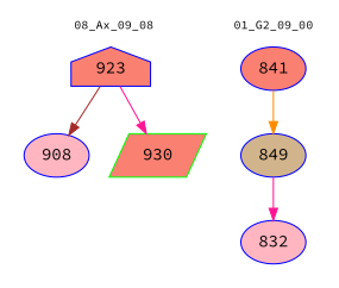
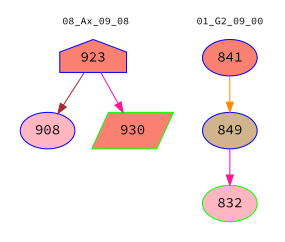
  digraph {
    fontname="Source Code Pro"
    node [color=blue fillcolor=salmon fontname="Source Code Pro" shape=ellipse style=filled]
    edge [color=deeppink fontname="Source Code Pro"]
    n1 [label=923 shape=house]
    n2 [fillcolor=lightpink label=908]
    n3 [color=green label=930 shape=parallelogram]
    n4 [label=841]
-   n5 [fillcolor=lightpink label=832]
+   n5 [color=green fillcolor=lightpink label=832]
    n6 [fillcolor=tan label=849]
    subgraph cluster_1 {
      color=white
      fontsize=10
      label="08_Ax_09_08"
      n1
      n2
      n3
    }
    subgraph cluster_2 {
      color=white
      fontsize=10
      label="01_G2_09_00"
      n4
      n5
      n6
    }
    n1 -> n2 [color=brown]
    n1 -> n3
    n4 -> n6 [color=darkorange]
    n6 -> n5
  }
